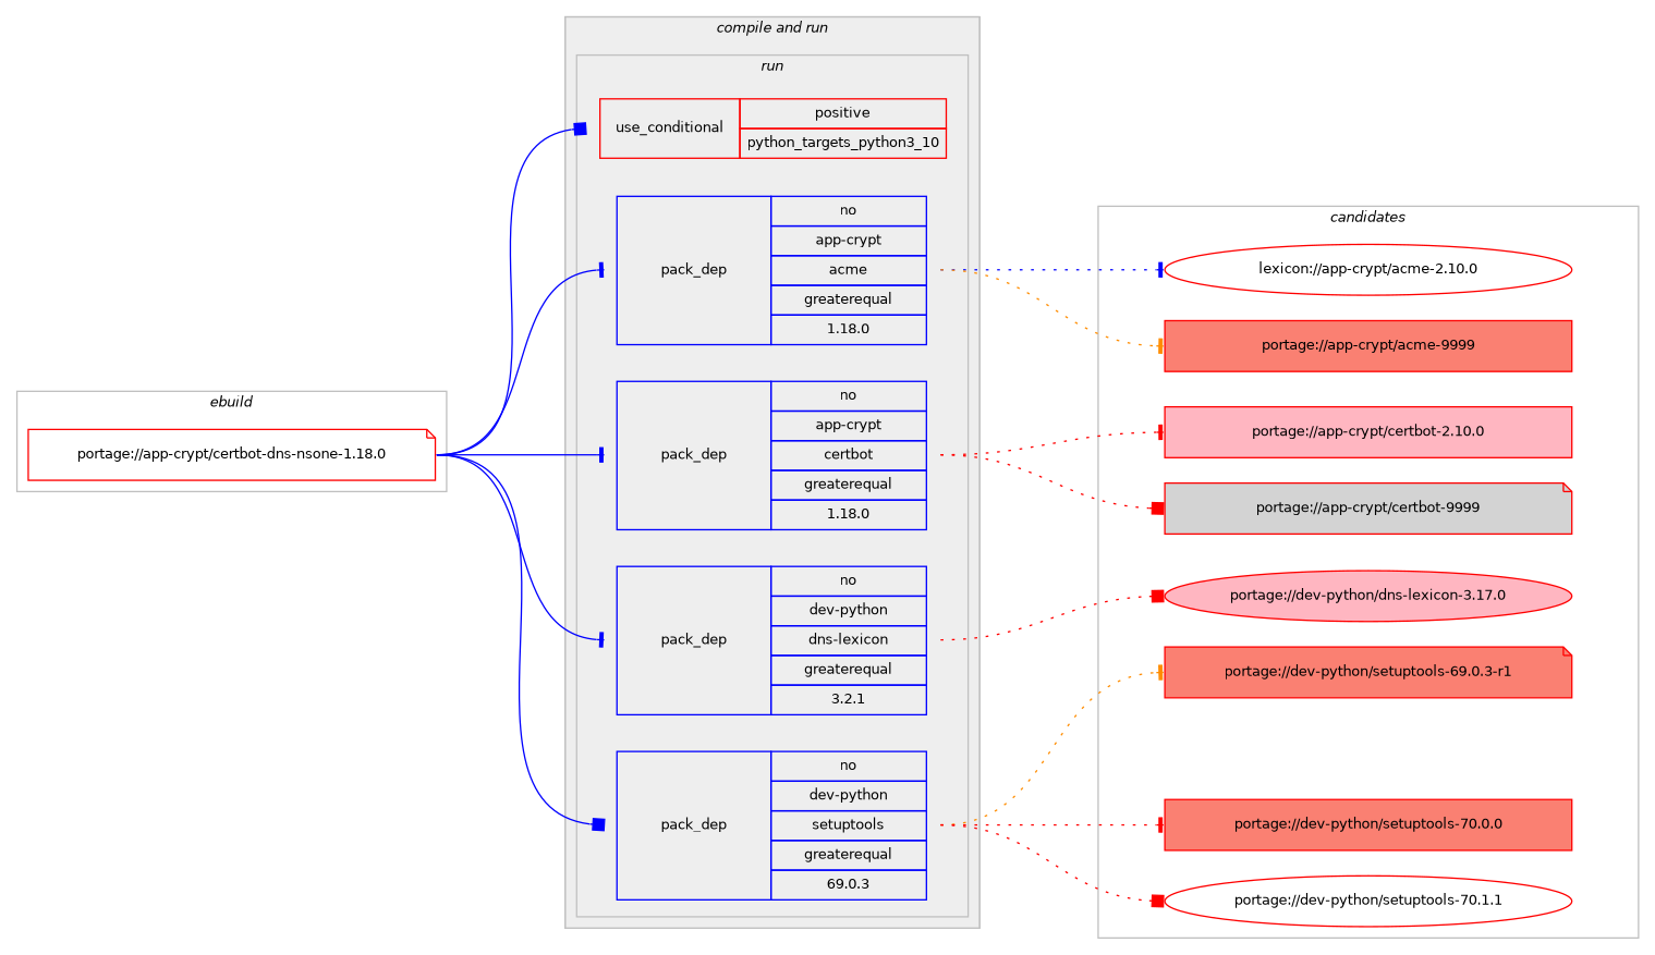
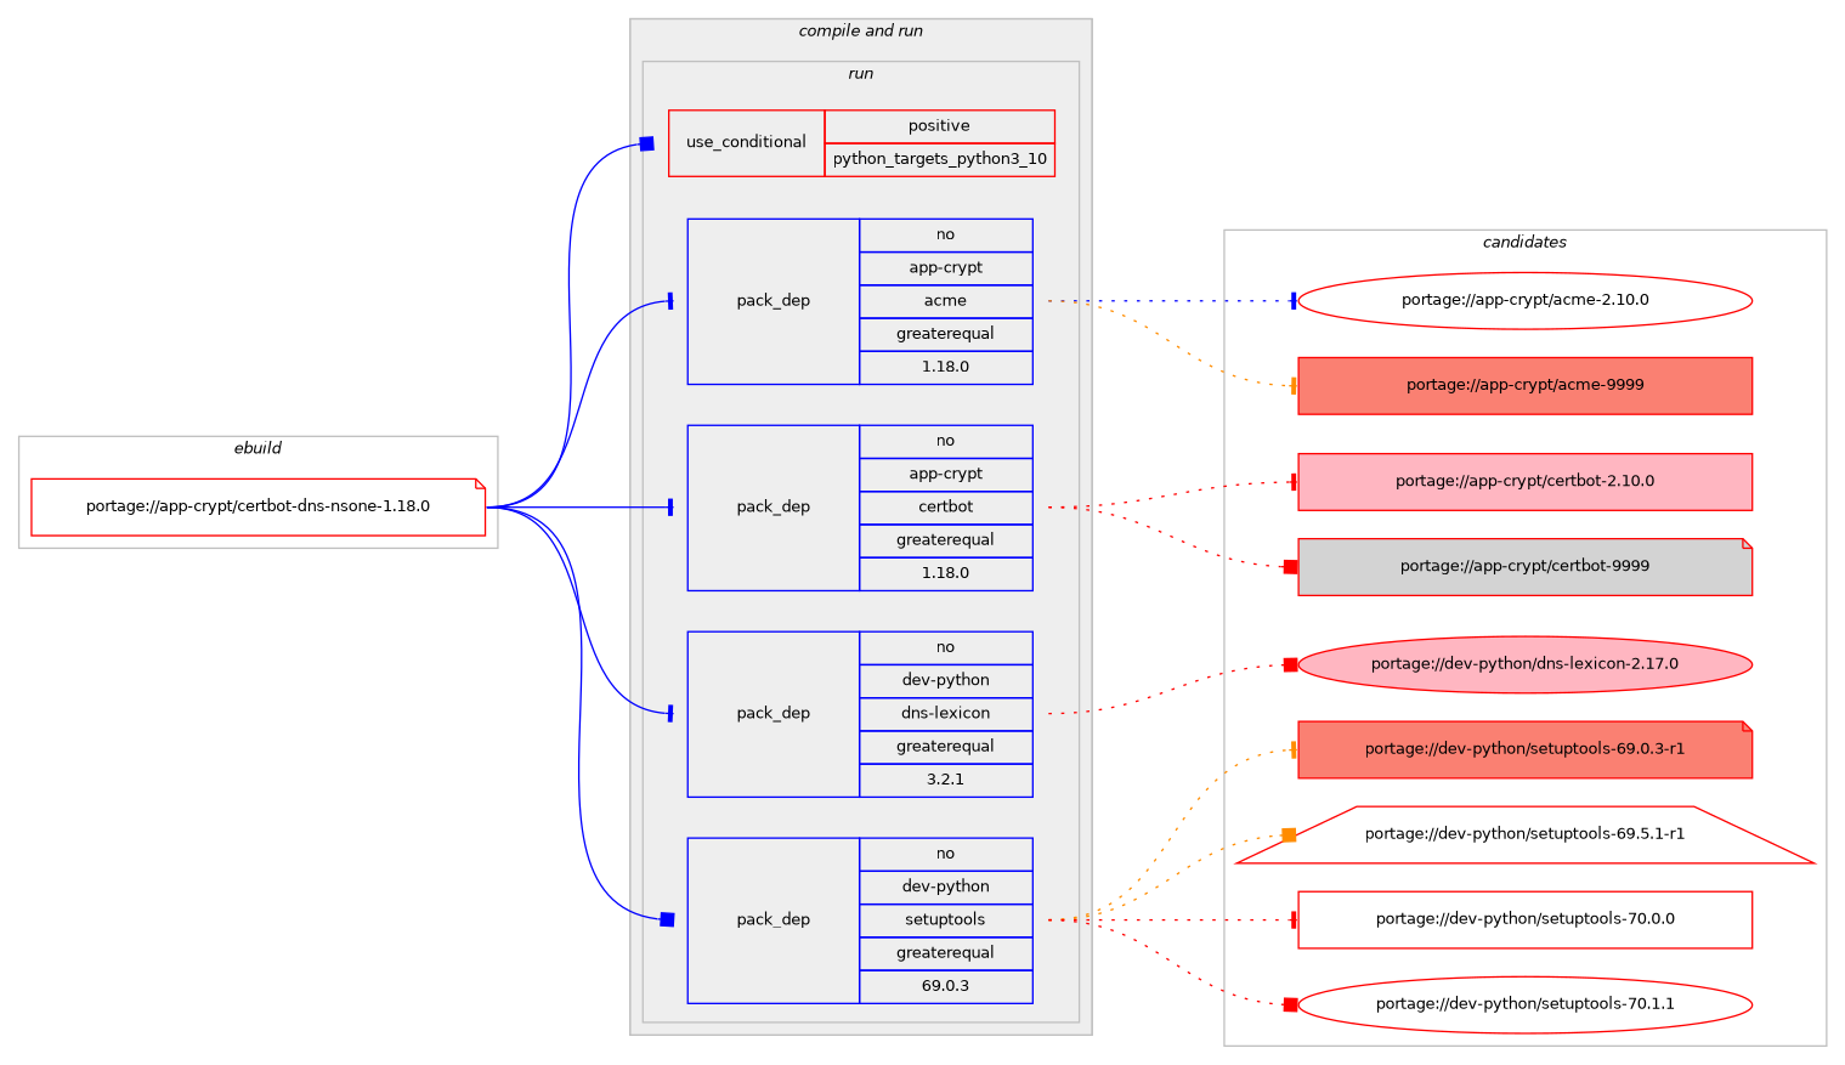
  digraph {
    compound=true
    concentrate=true
    fontname=Helvetica
    fontsize=10
    newrank=true
    rankdir=LR
    ranksep=1.5
    node [color=red fontname=Helvetica fontsize=10 shape=none style=filled]
    edge [arrowhead=tee color=blue headport=w style=dotted tailport=e weight=100]
    n1 [fillcolor=white label="portage://app-crypt/certbot-dns-nsone-1.18.0" shape=note width=4]
    n2 [label=<<TABLE BORDER="0" CELLBORDER="1" CELLSPACING="0" CELLPADDING="4"><TR><TD ROWSPAN="3" CELLPADDING="10">use_conditional</TD></TR><TR><TD>positive</TD></TR><TR><TD>python_targets_python3_10</TD></TR></TABLE>> style=""]
    n3 [color=blue label=<<TABLE BORDER="0" CELLBORDER="1" CELLSPACING="0" CELLPADDING="4" WIDTH="220"><TR><TD ROWSPAN="6" CELLPADDING="30">pack_dep</TD></TR><TR><TD WIDTH="110">no</TD></TR><TR><TD>app-crypt</TD></TR><TR><TD>acme</TD></TR><TR><TD>greaterequal</TD></TR><TR><TD>1.18.0</TD></TR></TABLE>> style=""]
    n4 [color=blue label=<<TABLE BORDER="0" CELLBORDER="1" CELLSPACING="0" CELLPADDING="4" WIDTH="220"><TR><TD ROWSPAN="6" CELLPADDING="30">pack_dep</TD></TR><TR><TD WIDTH="110">no</TD></TR><TR><TD>app-crypt</TD></TR><TR><TD>certbot</TD></TR><TR><TD>greaterequal</TD></TR><TR><TD>1.18.0</TD></TR></TABLE>> style=""]
    n5 [color=blue label=<<TABLE BORDER="0" CELLBORDER="1" CELLSPACING="0" CELLPADDING="4" WIDTH="220"><TR><TD ROWSPAN="6" CELLPADDING="30">pack_dep</TD></TR><TR><TD WIDTH="110">no</TD></TR><TR><TD>dev-python</TD></TR><TR><TD>dns-lexicon</TD></TR><TR><TD>greaterequal</TD></TR><TR><TD>3.2.1</TD></TR></TABLE>> style=""]
    n6 [color=blue label=<<TABLE BORDER="0" CELLBORDER="1" CELLSPACING="0" CELLPADDING="4" WIDTH="220"><TR><TD ROWSPAN="6" CELLPADDING="30">pack_dep</TD></TR><TR><TD WIDTH="110">no</TD></TR><TR><TD>dev-python</TD></TR><TR><TD>setuptools</TD></TR><TR><TD>greaterequal</TD></TR><TR><TD>69.0.3</TD></TR></TABLE>> style=""]
-   n7 [fillcolor=white label="lexicon://app-crypt/acme-2.10.0" shape=ellipse width=4]
+   n7 [fillcolor=white label="portage://app-crypt/acme-2.10.0" shape=ellipse width=4]
    n8 [fillcolor=salmon label="portage://app-crypt/acme-9999" shape=box width=4]
    n9 [fillcolor=lightpink label="portage://app-crypt/certbot-2.10.0" shape=box width=4]
    n10 [fillcolor=lightgrey label="portage://app-crypt/certbot-9999" shape=note width=4]
-   n11 [fillcolor=lightpink label="portage://dev-python/dns-lexicon-3.17.0" shape=ellipse width=4]
+   n11 [fillcolor=lightpink label="portage://dev-python/dns-lexicon-2.17.0" shape=ellipse width=4]
    n12 [fillcolor=salmon label="portage://dev-python/setuptools-69.0.3-r1" shape=note width=4]
-   n14 [fillcolor=salmon label="portage://dev-python/setuptools-70.0.0" shape=box width=4]
+   n13 [fillcolor=white label="portage://dev-python/setuptools-69.5.1-r1" shape=trapezium width=4]
+   n14 [fillcolor=white label="portage://dev-python/setuptools-70.0.0" shape=box width=4]
    n15 [fillcolor=white label="portage://dev-python/setuptools-70.1.1" shape=ellipse width=4]
    subgraph cluster_1 {
      color=gray
      label=<<i>dependencies</i>>
      subgraph cluster_2 {
        color=gray
        fillcolor="#eeeeee"
        label=<<i>compile</i>>
        style=filled
      }
      subgraph cluster_3 {
        color=gray
        fillcolor="#eeeeee"
        label=<<i>compile and run</i>>
        style=filled
      }
      subgraph cluster_4 {
        color=gray
        fillcolor="#eeeeee"
        label=<<i>run</i>>
        style=filled
        subgraph sub_5 {
          color=gray
          fillcolor="#eeeeee"
          label=<<i>run</i>>
          style=filled
          n2
        }
        subgraph sub_6 {
          color=gray
          fillcolor="#eeeeee"
          label=<<i>run</i>>
          style=filled
          n3
        }
        subgraph sub_7 {
          color=gray
          fillcolor="#eeeeee"
          label=<<i>run</i>>
          style=filled
          n4
        }
        subgraph sub_8 {
          color=gray
          fillcolor="#eeeeee"
          label=<<i>run</i>>
          style=filled
          n5
        }
        subgraph sub_9 {
          color=gray
          fillcolor="#eeeeee"
          label=<<i>run</i>>
          style=filled
          n6
        }
      }
    }
    subgraph cluster_10 {
      color=gray
      label=<<i>ebuild</i>>
      rank=same
      n1
    }
    subgraph cluster_11 {
      color=gray
      label=<<i>candidates</i>>
      rank=same
      subgraph sub_12 {
        color=black
        label=<<i>candidates</i>>
        nodesep=1
        rank=same
        n7
        n8
      }
      subgraph sub_13 {
        color=black
        label=<<i>candidates</i>>
        nodesep=1
        rank=same
        n9
        n10
      }
      subgraph sub_14 {
        color=black
        label=<<i>candidates</i>>
        nodesep=1
        rank=same
        n11
      }
      subgraph sub_15 {
        color=black
        label=<<i>candidates</i>>
        nodesep=1
        rank=same
        n12
+       n13
        n14
        n15
      }
    }
    n1 -> n2 [arrowhead=box style=solid weight=20]
    n1 -> n3 [style=solid weight=20]
    n1 -> n4 [style=solid weight=20]
    n1 -> n5 [style=solid weight=20]
    n1 -> n6 [arrowhead=box style=solid weight=20]
    n3 -> n7
    n3 -> n8 [color=darkorange]
    n4 -> n9 [color=red]
    n4 -> n10 [arrowhead=box color=red]
    n5 -> n11 [arrowhead=box color=red]
    n6 -> n12 [color=darkorange]
+   n6 -> n13 [arrowhead=box color=darkorange]
    n6 -> n14 [color=red]
    n6 -> n15 [arrowhead=box color=red]
  }
